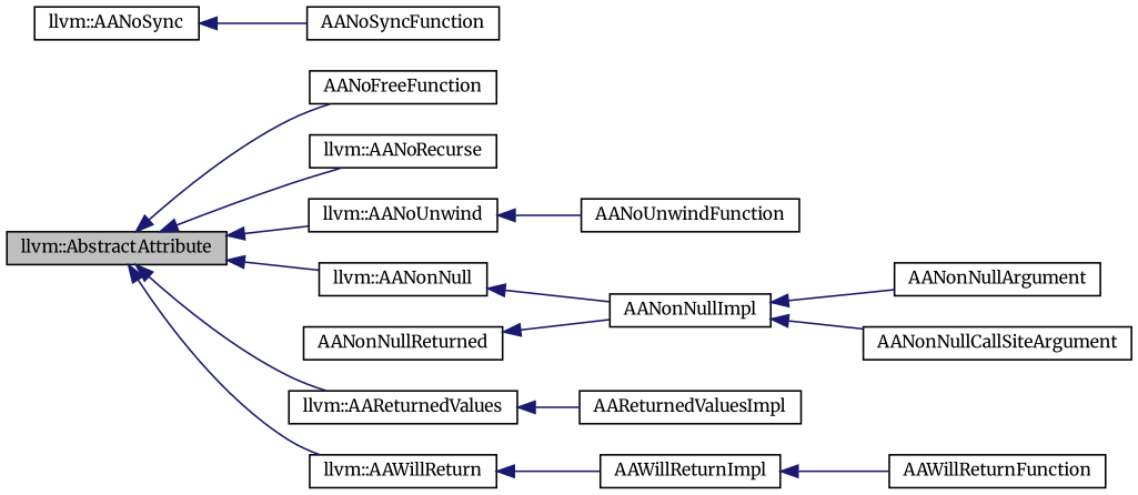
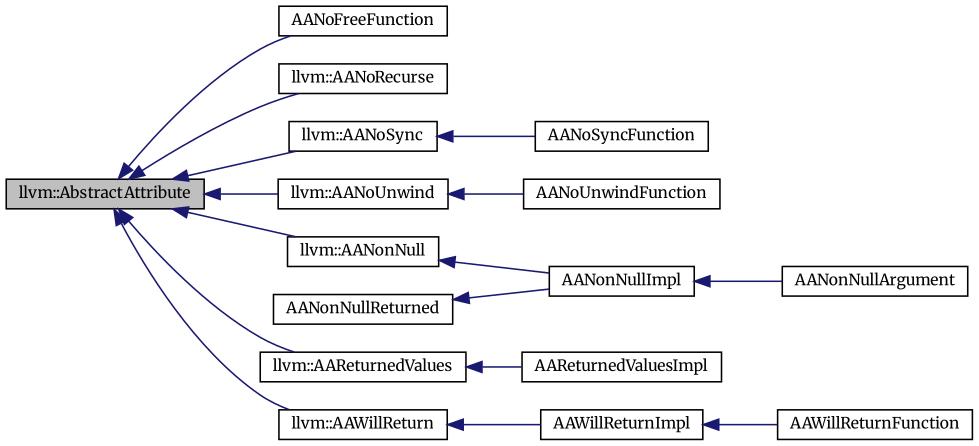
  digraph {
    fontname=Merriweather
    rankdir=LR
    node [color=black fontname=Merriweather fontsize=10 shape=box]
    edge [color=midnightblue dir=back fontname=Merriweather fontsize=10 labelfontname=Helvetica labelfontsize=10 style=solid]
    n1 [fillcolor=grey75 fontcolor=black height=0.2 label="llvm::AbstractAttribute" style=filled width=0.4]
    n2 [height=0.2 label=AANoFreeFunction width=0.4]
    n3 [height=0.2 label="llvm::AANoRecurse" width=0.4]
    n4 [height=0.2 label="llvm::AANoSync" width=0.4]
    n5 [height=0.2 label="llvm::AANoUnwind" width=0.4]
    n6 [height=0.2 label="llvm::AANonNull" width=0.4]
    n7 [height=0.2 label="llvm::AAReturnedValues" width=0.4]
    n8 [height=0.2 label="llvm::AAWillReturn" width=0.4]
    n9 [height=0.2 label=AANoSyncFunction width=0.4]
    n10 [height=0.2 label=AANoUnwindFunction width=0.4]
    n11 [height=0.2 label=AANonNullImpl width=0.4]
    n12 [height=0.2 label=AAReturnedValuesImpl width=0.4]
    n13 [height=0.2 label=AAWillReturnImpl width=0.4]
    n14 [height=0.2 label=AANonNullArgument width=0.4]
-   n15 [height=0.2 label=AANonNullCallSiteArgument width=0.4]
    n16 [height=0.2 label=AANonNullReturned width=0.4]
    n17 [height=0.2 label=AAWillReturnFunction width=0.4]
    n1 -> n2
    n1 -> n3
+   n1 -> n4
    n1 -> n5
    n1 -> n6
    n1 -> n7
    n1 -> n8
    n4 -> n9
    n5 -> n10
    n6 -> n11
    n7 -> n12
    n8 -> n13
    n11 -> n14
-   n11 -> n15
    n13 -> n17
    n16 -> n11
  }
